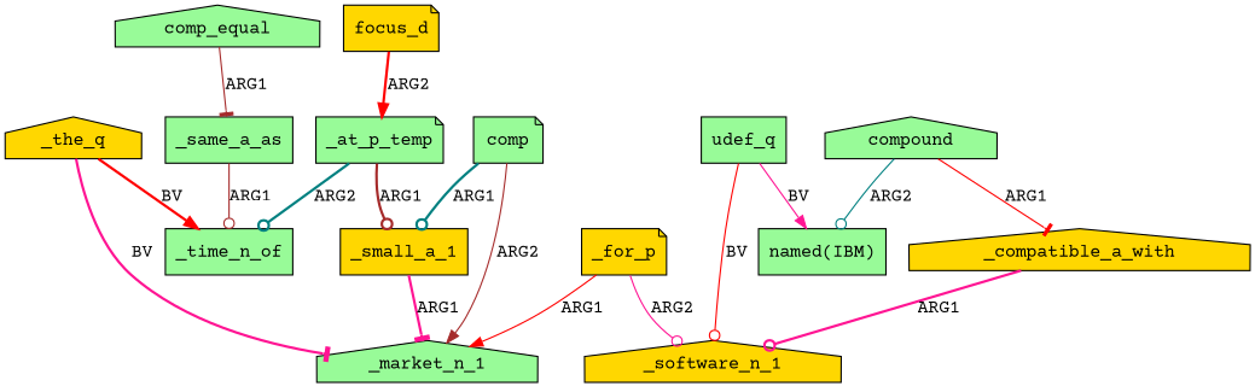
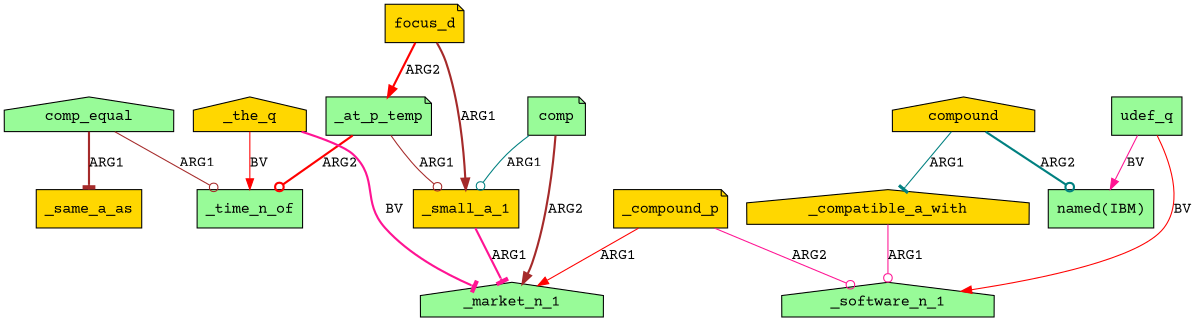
  digraph {
    fontname="Courier Prime"
    node [fillcolor=palegreen fontname="Courier Prime" shape=house style=filled]
    edge [arrowhead=odot color=red fontname="Courier Prime" style=solid]
    _at_p_temp [shape=note]
    _small_a_1 [fillcolor=gold shape=box]
    _time_n_of [shape=box]
    _market_n_1
    focus_d [fillcolor=gold shape=note]
    _the_q [fillcolor=gold]
    udef_q [shape=box]
-   _software_n_1 [fillcolor=gold]
+   _software_n_1
    "named(IBM)" [shape=box]
    comp_equal
-   _same_a_as [shape=box]
-   compound
+   _same_a_as [fillcolor=gold shape=box]
+   compound [fillcolor=gold]
    _compatible_a_with [fillcolor=gold]
    comp [shape=note]
-   _for_p [fillcolor=gold shape=note]
-   _at_p_temp -> _small_a_1 [color=brown label=ARG1 style=bold]
-   _at_p_temp -> _time_n_of [color=teal label=ARG2 style=bold]
+   _for_p [fillcolor=gold shape=note label=_compound_p]
+   _at_p_temp -> _small_a_1 [color=brown label=ARG1]
+   _at_p_temp -> _time_n_of [label=ARG2 style=bold]
    _small_a_1 -> _market_n_1 [arrowhead=tee color=deeppink label=ARG1 style=bold]
    focus_d -> _at_p_temp [arrowhead=normal label=ARG2 style=bold]
-   _the_q -> _time_n_of [arrowhead=normal label=BV style=bold]
+   focus_d -> _small_a_1 [arrowhead=normal color=brown label=ARG1 style=bold]
+   _the_q -> _time_n_of [arrowhead=normal label=BV]
    _the_q -> _market_n_1 [arrowhead=tee color=deeppink label=BV style=bold]
-   udef_q -> _software_n_1 [label=BV]
+   udef_q -> _software_n_1 [arrowhead=normal label=BV]
    udef_q -> "named(IBM)" [arrowhead=normal color=deeppink label=BV]
-   comp_equal -> _same_a_as [arrowhead=tee color=brown label=ARG1]
-   _same_a_as -> _time_n_of [color=brown label=ARG1]
-   compound -> "named(IBM)" [color=teal label=ARG2]
-   compound -> _compatible_a_with [arrowhead=tee label=ARG1]
-   _compatible_a_with -> _software_n_1 [color=deeppink label=ARG1 style=bold]
-   comp -> _small_a_1 [color=teal label=ARG1 style=bold]
-   comp -> _market_n_1 [arrowhead=normal color=brown label=ARG2]
+   comp_equal -> _same_a_as [arrowhead=tee color=brown label=ARG1 style=bold]
+   comp_equal -> _time_n_of [color=brown label=ARG1]
+   compound -> "named(IBM)" [color=teal label=ARG2 style=bold]
+   compound -> _compatible_a_with [arrowhead=tee color=teal label=ARG1]
+   _compatible_a_with -> _software_n_1 [color=deeppink label=ARG1]
+   comp -> _small_a_1 [color=teal label=ARG1]
+   comp -> _market_n_1 [arrowhead=normal color=brown label=ARG2 style=bold]
    _for_p -> _market_n_1 [arrowhead=normal label=ARG1]
    _for_p -> _software_n_1 [color=deeppink label=ARG2]
  }
